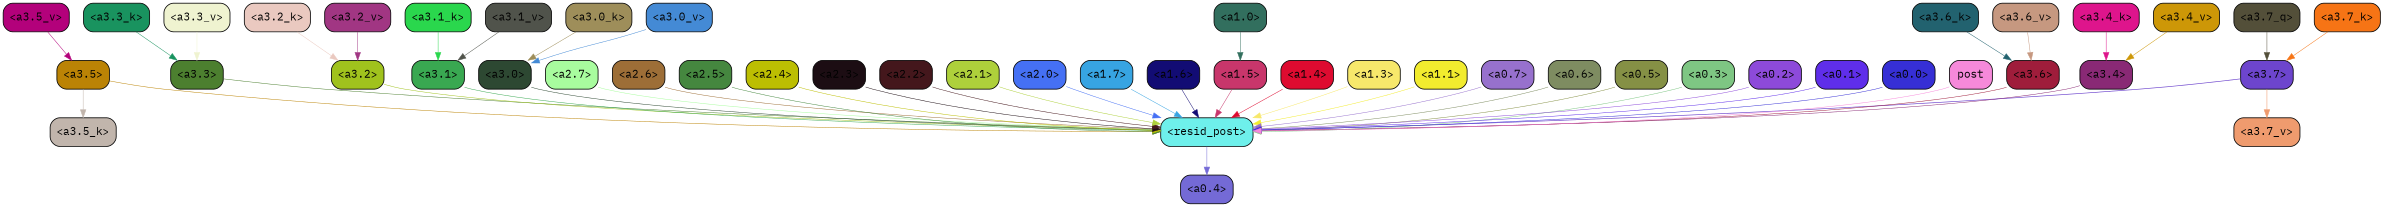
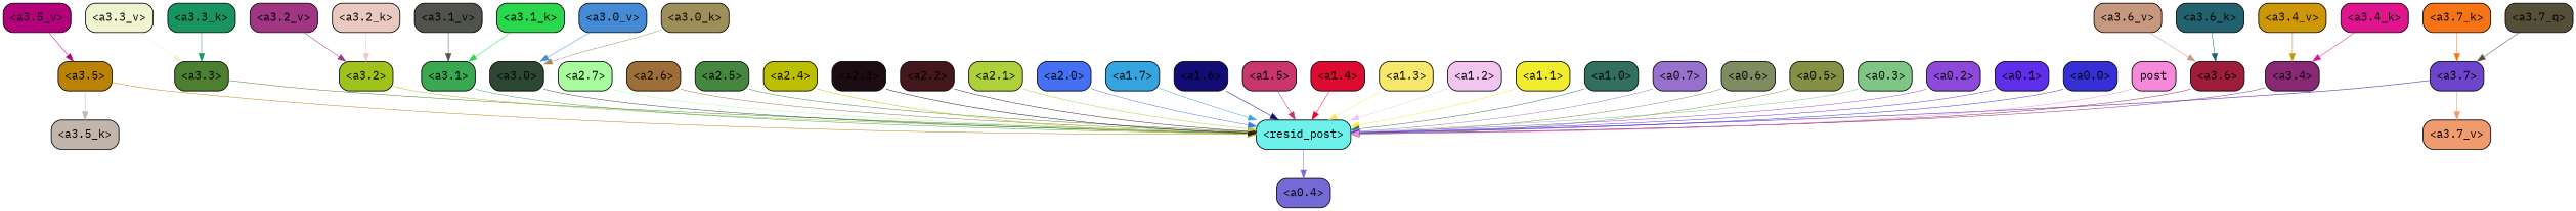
  strict digraph {
    fontname="IBM Plex Mono"
    splines=true
    node [color=black fontname="IBM Plex Mono" shape=box style="filled, rounded"]
    edge [fontname="IBM Plex Mono" penwidth=0.6]
    "<a3.7>" [fillcolor="#6d45cd"]
    "<resid_post>" [fillcolor="#6ef0eb"]
    "<a3.7_v>" [fillcolor="#ef9b6e"]
    "<a0.4>" [fillcolor="#746ad6"]
    "<a3.6>" [fillcolor="#9f1d3b"]
    "<a3.5>" [fillcolor="#bb8305"]
    "<a3.5_k>" [fillcolor="#c1b5ac"]
    "<a3.4>" [fillcolor="#892975"]
    "<a3.3>" [fillcolor="#4c7f2f"]
    "<a3.2>" [fillcolor="#a0c21d"]
    "<a3.1>" [fillcolor="#39a851"]
    "<a3.0>" [fillcolor="#2d4832"]
    "<a2.7>" [fillcolor="#a8fc9e"]
    "<a2.6>" [fillcolor="#9d6e37"]
    "<a2.5>" [fillcolor="#45873f"]
    "<a2.4>" [fillcolor="#bcbe02"]
    "<a2.3>" [fillcolor="#1c0d13"]
    "<a2.2>" [fillcolor="#44171c"]
    "<a2.1>" [fillcolor="#aed03b"]
    "<a2.0>" [fillcolor="#4570f4"]
    "<a1.7>" [fillcolor="#37a4e2"]
    "<a1.6>" [fillcolor="#120c74"]
    "<a1.5>" [fillcolor="#c8366b"]
    "<a1.4>" [fillcolor="#de0b30"]
    "<a1.3>" [fillcolor="#f7e86b"]
+   "<a1.2>" [fillcolor="#f2c4f0"]
    "<a1.1>" [fillcolor="#f2ec2e"]
    "<a1.0>" [fillcolor="#326f5e"]
    "<a0.7>" [fillcolor="#9771cd"]
    "<a0.6>" [fillcolor="#7e8c61"]
    "<a0.5>" [fillcolor="#859045"]
    "<a0.3>" [fillcolor="#7ec683"]
    "<a0.2>" [fillcolor="#8d4ada"]
    "<a0.1>" [fillcolor="#5f2eea"]
    "<a0.0>" [fillcolor="#362fd5"]
    n36 [fillcolor="#f689da" label=post]
    "<a3.7_q>" [fillcolor="#534f39"]
    "<a3.7_k>" [fillcolor="#f67415"]
    "<a3.6_k>" [fillcolor="#22626f"]
    "<a3.4_k>" [fillcolor="#de158c"]
    "<a3.3_k>" [fillcolor="#19935f"]
    "<a3.2_k>" [fillcolor="#eac9c0"]
    "<a3.1_k>" [fillcolor="#2ad74d"]
    "<a3.0_k>" [fillcolor="#9e8e5a"]
    "<a3.6_v>" [fillcolor="#c69880"]
    "<a3.5_v>" [fillcolor="#b3017b"]
    "<a3.4_v>" [fillcolor="#cd9707"]
    "<a3.3_v>" [fillcolor="#eff3d0"]
    "<a3.2_v>" [fillcolor="#a13683"]
    "<a3.1_v>" [fillcolor="#50534b"]
    "<a3.0_v>" [fillcolor="#448ad5"]
    "<a3.7>" -> "<resid_post>" [color="#6d45cd" penwidth=0.8263697922229767]
    "<a3.7>" -> "<a3.7_v>" [color="#ef9b6e" penwidth=0.6738671064376831]
    "<resid_post>" -> "<a0.4>" [color="#746ad6"]
    "<a3.6>" -> "<resid_post>" [color="#9f1d3b"]
    "<a3.5>" -> "<resid_post>" [color="#bb8305"]
    "<a3.5>" -> "<a3.5_k>" [color="#c1b5ac"]
    "<a3.4>" -> "<resid_post>" [color="#892975"]
    "<a3.3>" -> "<resid_post>" [color="#4c7f2f"]
    "<a3.2>" -> "<resid_post>" [color="#a0c21d"]
    "<a3.1>" -> "<resid_post>" [color="#39a851"]
    "<a3.0>" -> "<resid_post>" [color="#2d4832"]
    "<a2.7>" -> "<resid_post>" [color="#a8fc9e"]
    "<a2.6>" -> "<resid_post>" [color="#9d6e37"]
    "<a2.5>" -> "<resid_post>" [color="#45873f"]
    "<a2.4>" -> "<resid_post>" [color="#bcbe02"]
    "<a2.3>" -> "<resid_post>" [color="#1c0d13"]
    "<a2.2>" -> "<resid_post>" [color="#44171c"]
    "<a2.1>" -> "<resid_post>" [color="#aed03b"]
    "<a2.0>" -> "<resid_post>" [color="#4570f4"]
    "<a1.7>" -> "<resid_post>" [color="#37a4e2"]
    "<a1.6>" -> "<resid_post>" [color="#120c74"]
    "<a1.5>" -> "<resid_post>" [color="#c8366b"]
    "<a1.4>" -> "<resid_post>" [color="#de0b30"]
    "<a1.3>" -> "<resid_post>" [color="#f7e86b"]
+   "<a1.2>" -> "<resid_post>" [color="#f2c4f0"]
    "<a1.1>" -> "<resid_post>" [color="#f2ec2e"]
-   "<a1.0>" -> "<a1.5>" [color="#326f5e"]
+   "<a1.0>" -> "<resid_post>" [color="#326f5e"]
    "<a0.7>" -> "<resid_post>" [color="#9771cd"]
    "<a0.6>" -> "<resid_post>" [color="#7e8c61"]
    "<a0.5>" -> "<resid_post>" [color="#859045"]
    "<a0.3>" -> "<resid_post>" [color="#7ec683"]
    "<a0.2>" -> "<resid_post>" [color="#8d4ada"]
    "<a0.1>" -> "<resid_post>" [color="#5f2eea"]
    "<a0.0>" -> "<resid_post>" [color="#362fd5"]
    n36 -> "<resid_post>" [color="#f689da"]
    "<a3.7_q>" -> "<a3.7>" [color="#534f39"]
    "<a3.7_k>" -> "<a3.7>" [color="#f67415"]
    "<a3.6_k>" -> "<a3.6>" [color="#22626f"]
    "<a3.4_k>" -> "<a3.4>" [color="#de158c"]
    "<a3.3_k>" -> "<a3.3>" [color="#19935f"]
    "<a3.2_k>" -> "<a3.2>" [color="#eac9c0"]
    "<a3.1_k>" -> "<a3.1>" [color="#2ad74d"]
    "<a3.0_k>" -> "<a3.0>" [color="#9e8e5a"]
    "<a3.6_v>" -> "<a3.6>" [color="#c69880"]
    "<a3.5_v>" -> "<a3.5>" [color="#b3017b"]
    "<a3.4_v>" -> "<a3.4>" [color="#cd9707"]
    "<a3.3_v>" -> "<a3.3>" [color="#eff3d0"]
    "<a3.2_v>" -> "<a3.2>" [color="#a13683"]
    "<a3.1_v>" -> "<a3.1>" [color="#50534b"]
    "<a3.0_v>" -> "<a3.0>" [color="#448ad5"]
  }
